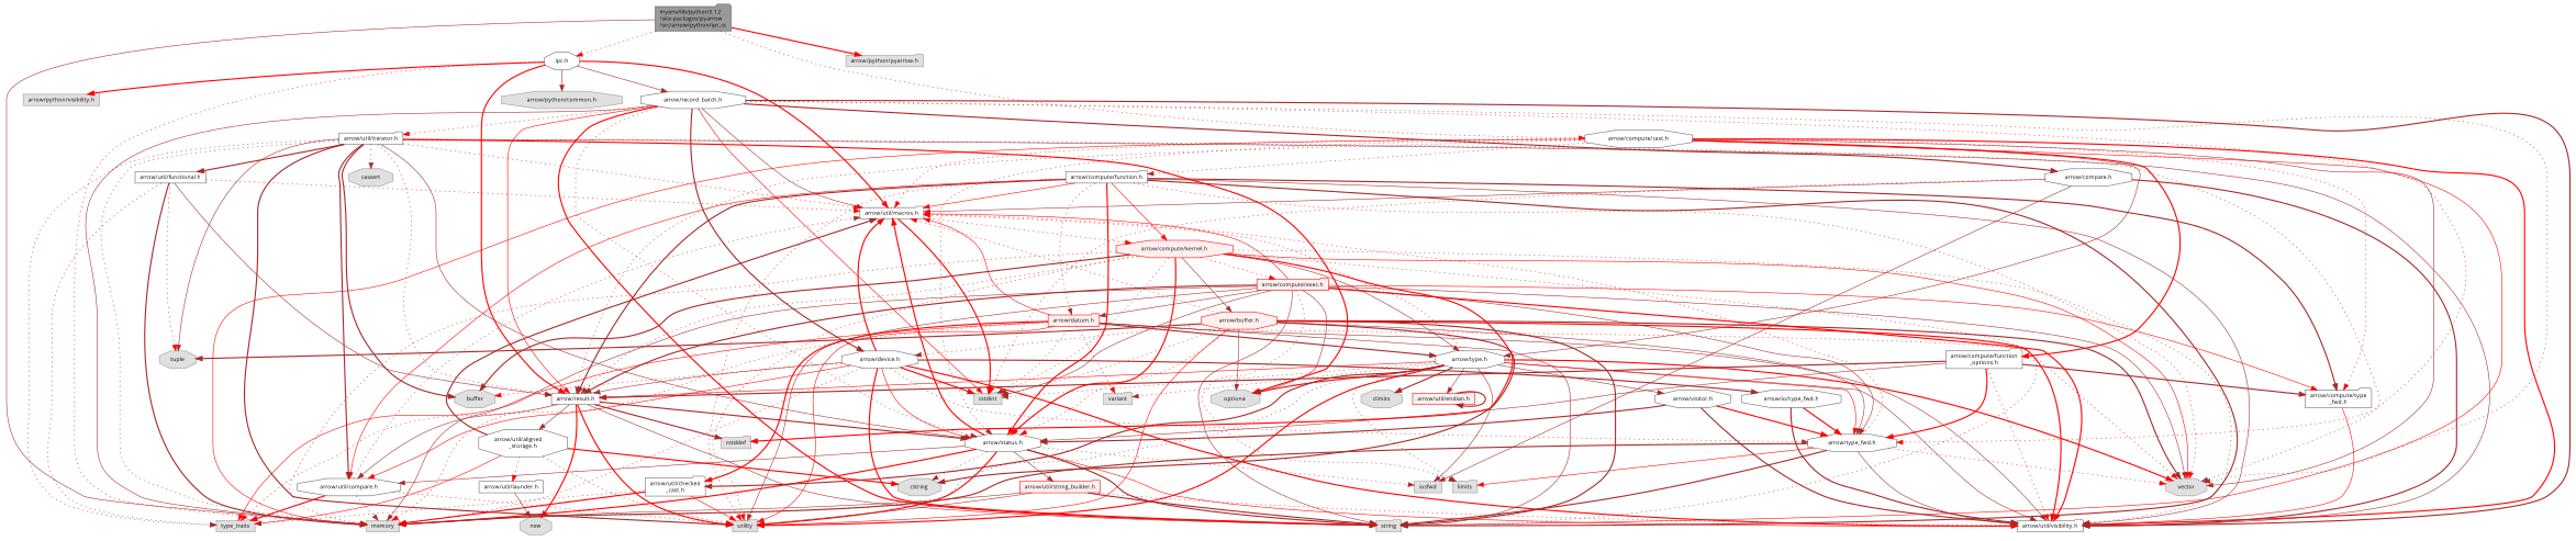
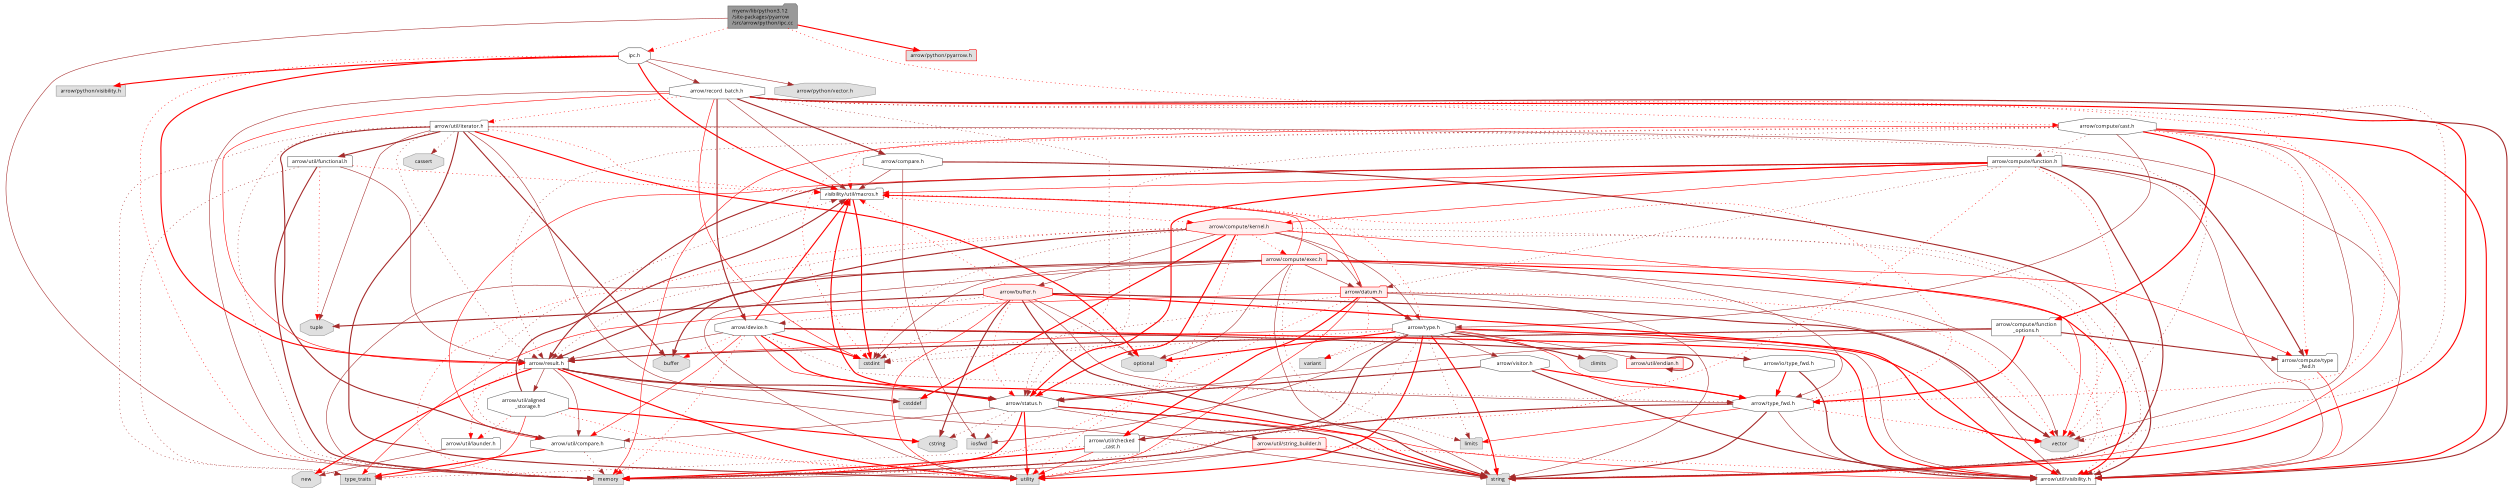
  digraph {
    fontname="Open Sans"
    node [color=grey40 fillcolor=white fontname="Open Sans" fontsize=10 shape=folder style=filled]
    edge [color=brown fontname="Open Sans" fontsize=10 labelfontname=Helvetica labelfontsize=10 style=bold]
    n1 [color=gray40 fillcolor=grey60 fontcolor=black height=0.2 label="myenv/lib/python3.12\l/site-packages/pyarrow\l/src/arrow/python/ipc.cc" width=0.4]
    n2 [height=0.2 label="ipc.h" shape=octagon width=0.4]
    n3 [color=grey60 fillcolor="#E0E0E0" height=0.2 label=memory width=0.4]
    n4 [height=0.2 label="arrow/compute/cast.h" shape=octagon width=0.4]
-   n5 [color=grey60 fillcolor="#E0E0E0" height=0.2 label="arrow/python/pyarrow.h" width=0.4]
-   n6 [color=grey60 fillcolor="#E0E0E0" height=0.2 label="arrow/python/common.h" shape=octagon width=0.4]
+   n5 [color=red fillcolor="#E0E0E0" height=0.2 label="arrow/python/pyarrow.h" width=0.4]
+   n6 [color=grey60 fillcolor="#E0E0E0" height=0.2 label="arrow/python/vector.h" shape=octagon width=0.4]
    n7 [color=grey60 fillcolor="#E0E0E0" height=0.2 label="arrow/python/visibility.h" width=0.4]
    n8 [height=0.2 label="arrow/record_batch.h" shape=octagon width=0.4]
-   n9 [height=0.2 label="arrow/util/macros.h" width=0.4]
+   n9 [height=0.2 label="visibility/util/macros.h" width=0.4]
    n10 [height=0.2 label="arrow/result.h" width=0.4]
    n11 [color=grey60 fillcolor="#E0E0E0" height=0.2 label=string width=0.4]
    n12 [color=grey60 fillcolor="#E0E0E0" height=0.2 label=vector shape=octagon width=0.4]
    n13 [height=0.2 label="arrow/util/visibility.h" width=0.4]
    n14 [height=0.2 label="arrow/status.h" shape=octagon width=0.4]
    n15 [height=0.2 label="arrow/compute/function.h" width=0.4]
    n16 [height=0.2 label="arrow/compute/type\l_fwd.h" width=0.4]
    n17 [height=0.2 label="arrow/type.h" shape=octagon width=0.4]
    n18 [height=0.2 label="arrow/compute/function\l_options.h" width=0.4]
    n19 [color=grey60 fillcolor="#E0E0E0" height=0.2 label=cstdint width=0.4]
    n20 [height=0.2 label="arrow/compare.h" shape=octagon width=0.4]
    n21 [height=0.2 label="arrow/device.h" shape=octagon width=0.4]
    n22 [height=0.2 label="arrow/type_fwd.h" shape=octagon width=0.4]
    n23 [height=0.2 label="arrow/util/iterator.h" width=0.4]
    n24 [color=red fillcolor="#FFF0F0" height=0.2 label="arrow/compute/kernel.h" shape=octagon width=0.4]
    n25 [height=0.2 label="arrow/util/compare.h" shape=octagon width=0.4]
    n26 [color=grey60 fillcolor="#E0E0E0" height=0.2 label=cstddef width=0.4]
    n27 [color=grey60 fillcolor="#E0E0E0" height=0.2 label=new shape=octagon width=0.4]
    n28 [color=grey60 fillcolor="#E0E0E0" height=0.2 label=type_traits width=0.4]
    n29 [color=grey60 fillcolor="#E0E0E0" height=0.2 label=utility width=0.4]
    n30 [height=0.2 label="arrow/util/aligned\l_storage.h" shape=octagon width=0.4]
    n31 [color=grey60 fillcolor="#E0E0E0" height=0.2 label=iosfwd width=0.4]
    n32 [color=grey60 fillcolor="#E0E0E0" height=0.2 label=buffer shape=octagon width=0.4]
    n33 [height=0.2 label="arrow/io/type_fwd.h" shape=octagon width=0.4]
    n34 [color=grey60 fillcolor="#E0E0E0" height=0.2 label=limits width=0.4]
    n35 [color=grey60 fillcolor="#E0E0E0" height=0.2 label=cstring shape=octagon width=0.4]
    n36 [color=red fillcolor="#FFF0F0" height=0.2 label="arrow/util/string_builder.h" width=0.4]
    n37 [color=grey60 fillcolor="#E0E0E0" height=0.2 label=cassert shape=octagon width=0.4]
    n38 [color=grey60 fillcolor="#E0E0E0" height=0.2 label=optional shape=octagon width=0.4]
    n39 [color=grey60 fillcolor="#E0E0E0" height=0.2 label=tuple shape=octagon width=0.4]
    n40 [height=0.2 label="arrow/util/functional.h" width=0.4]
    n41 [height=0.2 label="arrow/util/launder.h" width=0.4]
    n42 [color=red fillcolor="#FFF0F0" height=0.2 label="arrow/datum.h" width=0.4]
    n43 [color=grey60 fillcolor="#E0E0E0" height=0.2 label=variant width=0.4]
    n44 [height=0.2 label="arrow/util/checked\l_cast.h" width=0.4]
    n45 [color=grey60 fillcolor="#E0E0E0" height=0.2 label=climits shape=octagon width=0.4]
    n46 [color=red fillcolor="#FFF0F0" height=0.2 label="arrow/util/endian.h" width=0.4]
    n47 [height=0.2 label="arrow/visitor.h" shape=octagon width=0.4]
    n48 [color=red fillcolor="#FFF0F0" height=0.2 label="arrow/buffer.h" shape=octagon width=0.4]
    n49 [color=red fillcolor="#FFF0F0" height=0.2 label="arrow/compute/exec.h" width=0.4]
    n1 -> n2 [color=red style=dotted]
    n1 -> n3 [style=solid]
    n1 -> n4 [color=red style=dotted]
    n1 -> n5 [color=red]
    n2 -> n3 [color=red style=dotted]
    n2 -> n6 [style=solid]
    n2 -> n7 [color=red]
    n2 -> n8 [style=solid]
    n2 -> n9 [color=red]
    n2 -> n10 [color=red]
    n4 -> n3 [color=red style=solid]
    n4 -> n9 [color=red style=dotted]
    n4 -> n10 [style=dotted]
    n4 -> n11 [color=red style=solid]
    n4 -> n12 [style=solid]
    n4 -> n13 [color=red]
    n4 -> n14 [style=dotted]
    n4 -> n15 [style=dotted]
    n4 -> n16 [color=red style=dotted]
    n4 -> n17 [style=solid]
    n4 -> n18 [color=red]
    n8 -> n3 [style=solid]
    n8 -> n9 [style=solid]
    n8 -> n10 [color=red style=solid]
    n8 -> n11 [color=red]
    n8 -> n12 [style=dotted]
    n8 -> n13
    n8 -> n14 [style=dotted]
    n8 -> n19 [color=red style=solid]
    n8 -> n20
    n8 -> n21
    n8 -> n22 [color=red style=dotted]
    n8 -> n23 [color=red style=dotted]
    n9 -> n19 [color=red]
    n9 -> n24 [color=red style=dotted]
    n10 -> n11 [style=solid]
    n10 -> n14
    n10 -> n25 [style=solid]
    n10 -> n26
    n10 -> n27 [color=red]
-   n10 -> n28 [color=red style=dotted]
+   n10 -> n41 [color=red style=dotted]
    n10 -> n29 [color=red]
    n10 -> n30 [style=solid]
    n14 -> n3 [color=red]
    n14 -> n9 [color=red]
    n14 -> n11
    n14 -> n13 [color=red style=solid]
    n14 -> n25 [style=solid]
    n14 -> n29 [color=red]
    n14 -> n31 [style=dotted]
    n14 -> n35 [style=dotted]
    n14 -> n36 [style=solid]
    n15 -> n9 [color=red style=solid]
    n15 -> n10
    n15 -> n11
    n15 -> n12 [color=red style=dotted]
    n15 -> n13 [style=solid]
    n15 -> n14 [color=red]
    n15 -> n16
    n15 -> n24 [color=red style=solid]
    n15 -> n25 [color=red style=solid]
    n15 -> n29 [color=red style=dotted]
    n15 -> n42 [style=dotted]
    n16 -> n13 [color=red style=solid]
    n17 -> n3 [style=dotted]
    n17 -> n9 [color=red style=dotted]
    n17 -> n10 [color=red style=solid]
+   n17 -> n11 [color=red]
    n17 -> n12 [color=red]
    n17 -> n13 [style=solid]
    n17 -> n19 [style=dotted]
    n17 -> n22 [color=red style=solid]
    n17 -> n29 [color=red]
    n17 -> n31 [style=solid]
    n17 -> n34 [style=dotted]
    n17 -> n38 [color=red]
    n17 -> n43 [style=dotted]
    n17 -> n44
    n17 -> n45
    n17 -> n46 [style=solid]
    n17 -> n47 [style=solid]
    n18 -> n10
    n18 -> n13 [color=red style=dotted]
    n18 -> n14 [style=solid]
    n18 -> n16
    n18 -> n22 [color=red]
    n20 -> n9 [style=solid]
    n20 -> n13
    n20 -> n19 [color=red style=dotted]
    n20 -> n31 [style=solid]
    n21 -> n3 [color=red style=dotted]
    n21 -> n9 [color=red]
    n21 -> n10 [style=solid]
    n21 -> n11 [color=red]
    n21 -> n13 [color=red]
    n21 -> n14 [color=red style=solid]
    n21 -> n19 [color=red]
    n21 -> n22 [style=dotted]
    n21 -> n25 [color=red style=solid]
    n21 -> n32 [color=red style=dotted]
    n21 -> n33
    n22 -> n3
    n22 -> n9 [color=red style=dotted]
    n22 -> n11
    n22 -> n12 [color=red style=dotted]
    n22 -> n13 [style=solid]
    n22 -> n34 [color=red style=solid]
    n23 -> n3 [style=dotted]
    n23 -> n9 [color=red style=dotted]
    n23 -> n10 [style=dotted]
    n23 -> n12 [style=dotted]
    n23 -> n13 [style=solid]
    n23 -> n14 [style=solid]
    n23 -> n25
    n23 -> n28 [style=dotted]
    n23 -> n29
    n23 -> n32
    n23 -> n37 [style=dotted]
    n23 -> n38 [color=red]
    n23 -> n39 [style=solid]
    n23 -> n40
    n24 -> n3 [color=red style=dotted]
    n24 -> n10 [style=dotted]
    n24 -> n11 [style=dotted]
    n24 -> n12 [color=red style=solid]
    n24 -> n13 [style=dotted]
    n24 -> n14 [color=red]
    n24 -> n17 [style=solid]
    n24 -> n19 [style=dotted]
    n24 -> n26 [color=red]
    n24 -> n29 [color=red style=dotted]
    n24 -> n32
+   n24 -> n42 [style=solid]
    n24 -> n48 [style=solid]
    n24 -> n49 [color=red style=dotted]
    n25 -> n3 [style=dotted]
    n25 -> n9 [style=dotted]
    n25 -> n28 [color=red]
    n25 -> n29 [color=red style=dotted]
    n30 -> n9
    n30 -> n28 [color=red style=solid]
    n30 -> n29 [color=red style=dotted]
    n30 -> n35 [color=red]
    n30 -> n41 [color=red style=dotted]
    n33 -> n13
    n33 -> n22 [color=red]
    n36 -> n3 [style=solid]
    n36 -> n11
    n36 -> n13 [color=red style=dotted]
    n36 -> n29 [style=solid]
    n40 -> n3
    n40 -> n9 [color=red style=dotted]
    n40 -> n10 [style=solid]
    n40 -> n28 [style=dotted]
    n40 -> n39 [color=red style=dotted]
    n41 -> n27 [style=solid]
    n42 -> n3 [color=red style=dotted]
    n42 -> n9 [color=red style=solid]
    n42 -> n11 [style=solid]
    n42 -> n12 [color=red style=dotted]
    n42 -> n13 [style=solid]
    n42 -> n17
    n42 -> n19 [style=dotted]
    n42 -> n28 [color=red style=solid]
    n42 -> n29 [color=red style=solid]
    n42 -> n43 [color=red style=dotted]
    n42 -> n44 [color=red]
    n44 -> n3 [color=red]
    n44 -> n28 [style=dotted]
    n44 -> n29 [color=red style=solid]
    n46 -> n46
    n47 -> n13
    n47 -> n14
    n47 -> n22 [color=red]
    n48 -> n9 [color=red style=dotted]
    n48 -> n11
    n48 -> n12
    n48 -> n13 [color=red]
    n48 -> n14 [color=red style=dotted]
    n48 -> n19 [style=dotted]
    n48 -> n21 [style=dotted]
    n48 -> n22 [style=solid]
    n48 -> n29 [color=red style=solid]
    n48 -> n35
    n48 -> n38 [style=solid]
    n48 -> n39
    n49 -> n3 [style=solid]
    n49 -> n9 [color=red style=solid]
    n49 -> n10
    n49 -> n11 [style=solid]
    n49 -> n12 [style=solid]
    n49 -> n13 [color=red]
    n49 -> n16 [color=red style=solid]
    n49 -> n19 [style=solid]
    n49 -> n22 [style=solid]
    n49 -> n29 [style=solid]
    n49 -> n34 [style=dotted]
    n49 -> n38 [style=solid]
    n49 -> n42 [style=solid]
  }
